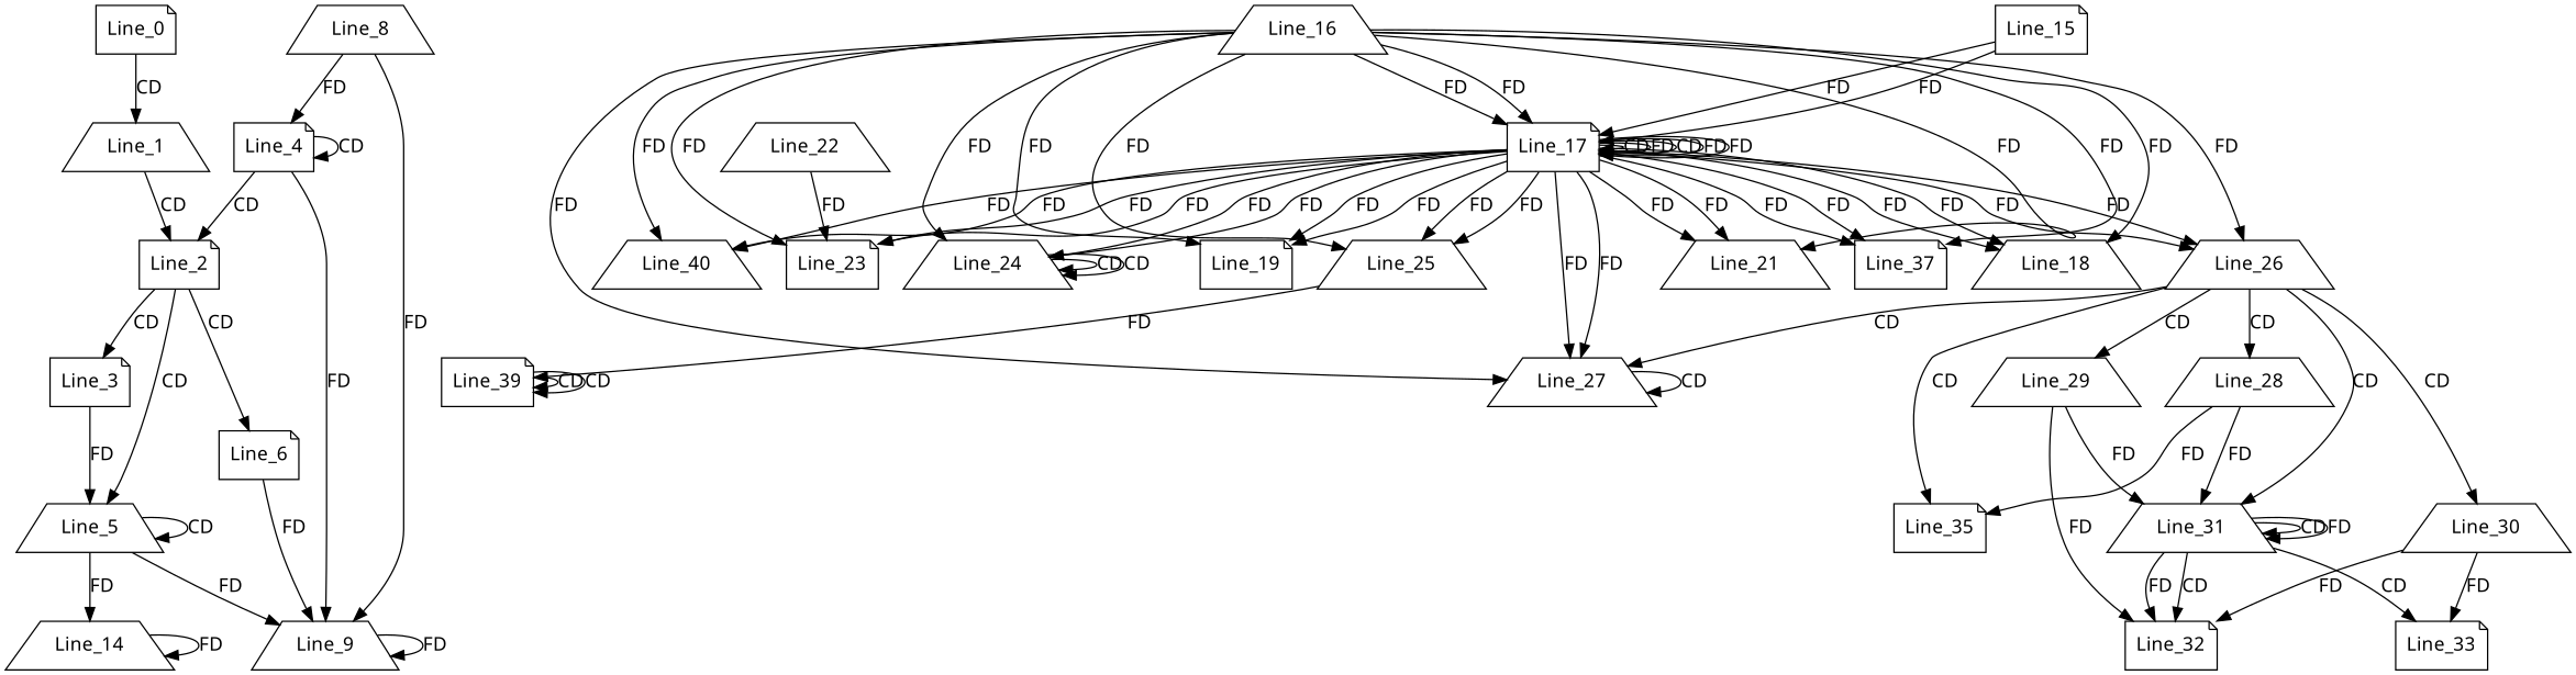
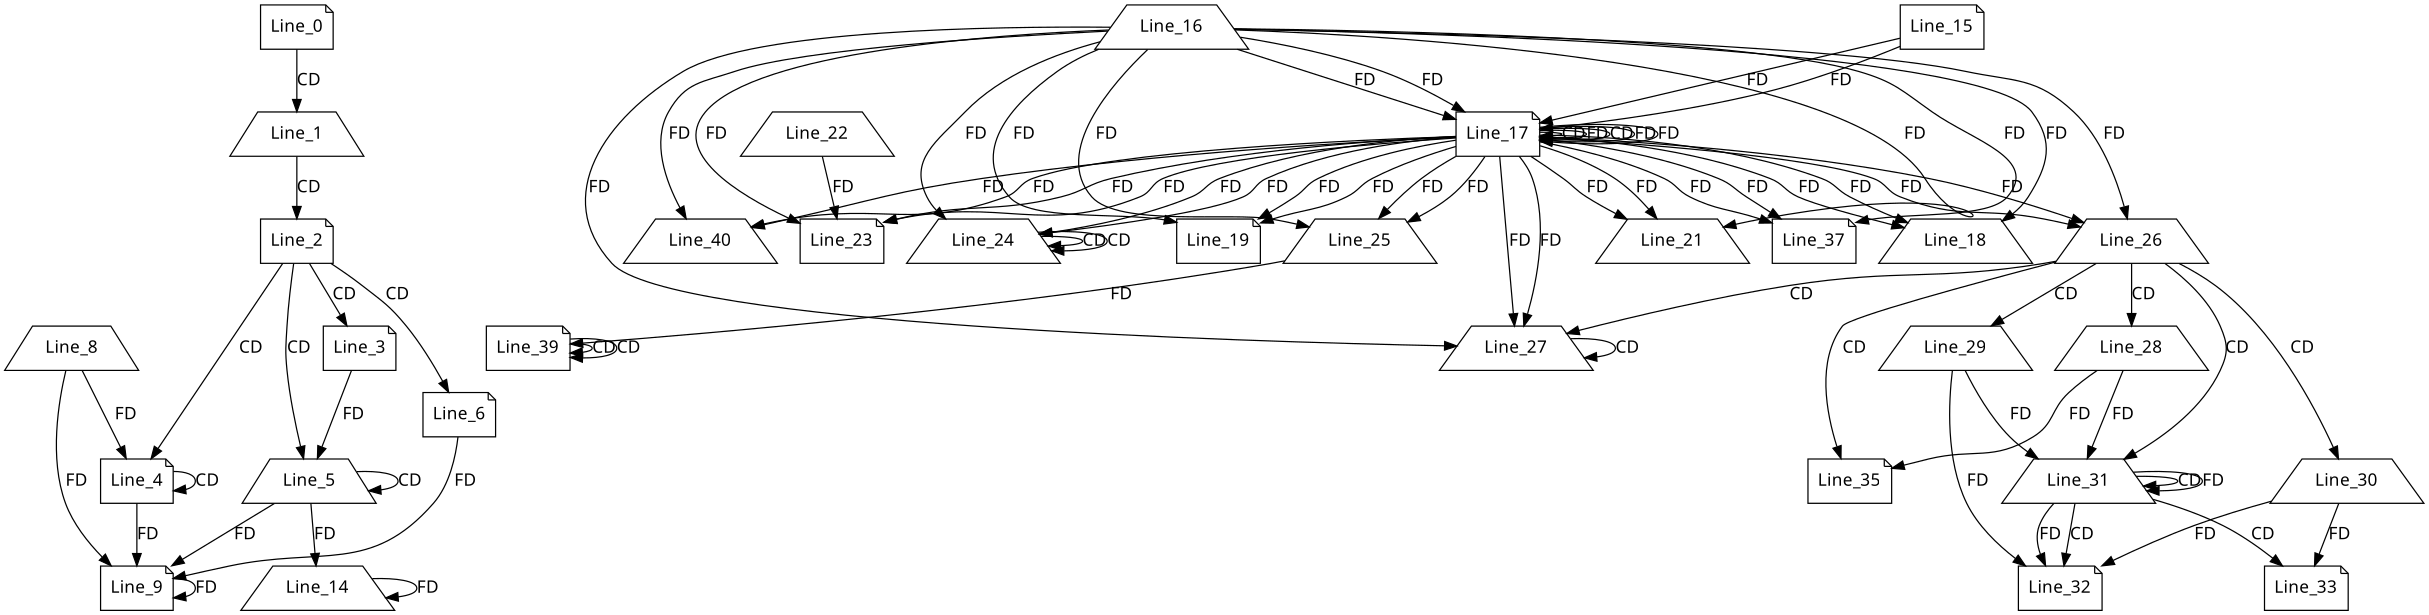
  digraph {
    fontname="Noto Sans"
    node [fontname="Noto Sans" shape=trapezium]
    edge [fontname="Noto Sans"]
    Line_0 [shape=note]
    Line_1
    Line_2 [shape=note]
    Line_3 [shape=note]
    Line_4 [shape=note]
    Line_5
    Line_6 [shape=note]
-   Line_9
+   Line_9 [shape=note]
    Line_14
    Line_8
    Line_17 [shape=note]
    Line_18
    Line_19 [shape=note]
    n14 [label=Line_40]
    Line_21
    Line_23 [shape=note]
    Line_24
    Line_25
    Line_26
    Line_27
    Line_37 [shape=note]
    Line_39 [shape=note]
    Line_28
    Line_29
    Line_30
    Line_31
    Line_35 [shape=note]
    Line_16
    Line_15 [shape=note]
    Line_22
    Line_32 [shape=note]
    Line_33 [shape=note]
    Line_0 -> Line_1 [label=CD]
    Line_1 -> Line_2 [label=CD]
    Line_2 -> Line_3 [label=CD]
-   Line_4 -> Line_2 [label=CD]
+   Line_2 -> Line_4 [label=CD]
    Line_2 -> Line_5 [label=CD]
    Line_2 -> Line_6 [label=CD]
    Line_3 -> Line_5 [label=FD]
    Line_4 -> Line_4 [label=CD]
    Line_4 -> Line_9 [label=FD]
    Line_5 -> Line_5 [label=CD]
    Line_5 -> Line_9 [label=FD]
    Line_5 -> Line_14 [label=FD]
    Line_6 -> Line_9 [label=FD]
    Line_9 -> Line_9 [label=FD]
    Line_14 -> Line_14 [label=FD]
    Line_8 -> Line_4 [label=FD]
    Line_8 -> Line_9 [label=FD]
    Line_17 -> Line_17 [label=CD]
    Line_17 -> Line_17 [label=FD]
    Line_17 -> Line_17 [label=CD]
    Line_17 -> Line_17 [label=FD]
    Line_17 -> Line_17 [label=FD]
    Line_17 -> Line_18 [label=FD]
    Line_17 -> Line_18 [label=FD]
    Line_17 -> Line_19 [label=FD]
    Line_17 -> Line_19 [label=FD]
    Line_17 -> n14 [label=FD]
    Line_17 -> n14 [label=FD]
    Line_17 -> Line_21 [label=FD]
    Line_17 -> Line_21 [label=FD]
    Line_17 -> Line_23 [label=FD]
    Line_17 -> Line_23 [label=FD]
    Line_17 -> Line_24 [label=FD]
    Line_17 -> Line_24 [label=FD]
    Line_17 -> Line_25 [label=FD]
    Line_17 -> Line_25 [label=FD]
    Line_17 -> Line_26 [label=FD]
    Line_17 -> Line_26 [label=FD]
    Line_17 -> Line_27 [label=FD]
    Line_17 -> Line_27 [label=FD]
    Line_17 -> Line_37 [label=FD]
    Line_17 -> Line_37 [label=FD]
    Line_24 -> Line_24 [label=CD]
    Line_24 -> Line_24 [label=CD]
    Line_25 -> Line_39 [label=FD]
    Line_26 -> Line_27 [label=CD]
    Line_26 -> Line_28 [label=CD]
    Line_26 -> Line_29 [label=CD]
    Line_26 -> Line_30 [label=CD]
    Line_26 -> Line_31 [label=CD]
    Line_26 -> Line_35 [label=CD]
    Line_27 -> Line_27 [label=CD]
    Line_39 -> Line_39 [label=CD]
    Line_39 -> Line_39 [label=CD]
    Line_28 -> Line_31 [label=FD]
    Line_28 -> Line_35 [label=FD]
    Line_29 -> Line_31 [label=FD]
    Line_29 -> Line_32 [label=FD]
    Line_30 -> Line_32 [label=FD]
    Line_30 -> Line_33 [label=FD]
    Line_31 -> Line_31 [label=CD]
    Line_31 -> Line_31 [label=FD]
    Line_31 -> Line_32 [label=CD]
    Line_31 -> Line_32 [label=FD]
    Line_31 -> Line_33 [label=CD]
    Line_16 -> Line_17 [label=FD]
    Line_16 -> Line_17 [label=FD]
    Line_16 -> Line_18 [label=FD]
    Line_16 -> Line_19 [label=FD]
    Line_16 -> n14 [label=FD]
    Line_16 -> Line_21 [label=FD]
    Line_16 -> Line_23 [label=FD]
    Line_16 -> Line_24 [label=FD]
    Line_16 -> Line_25 [label=FD]
    Line_16 -> Line_26 [label=FD]
    Line_16 -> Line_27 [label=FD]
    Line_16 -> Line_37 [label=FD]
    Line_15 -> Line_17 [label=FD]
    Line_15 -> Line_17 [label=FD]
    Line_22 -> Line_23 [label=FD]
  }
